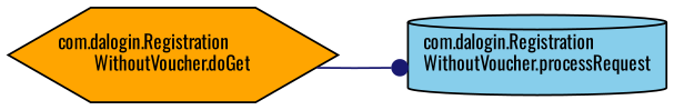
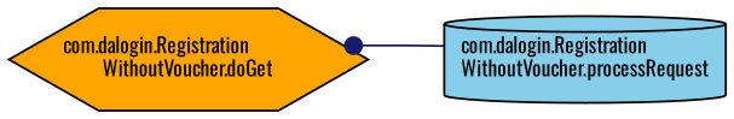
  digraph {
    rankdir=LR
    fontname=Oswald
    node [color=black fontname=Oswald fontsize=10 style=filled]
    n1 [fillcolor=orange fontcolor=black height=0.2 label="com.dalogin.Registration\lWithoutVoucher.doGet" shape=hexagon width=0.4]
    n2 [fillcolor=skyblue height=0.2 label="com.dalogin.Registration\lWithoutVoucher.processRequest" shape=cylinder width=0.4]
-   n1 -> n2 [color=midnightblue fontname=Oswald fontsize=10 labelfontname=Helvetica labelfontsize=10 style=solid arrowhead=dot]
+   n2 -> n1 [color=midnightblue fontname=Oswald fontsize=10 labelfontname=Helvetica labelfontsize=10 style=solid arrowhead=dot]
  }
